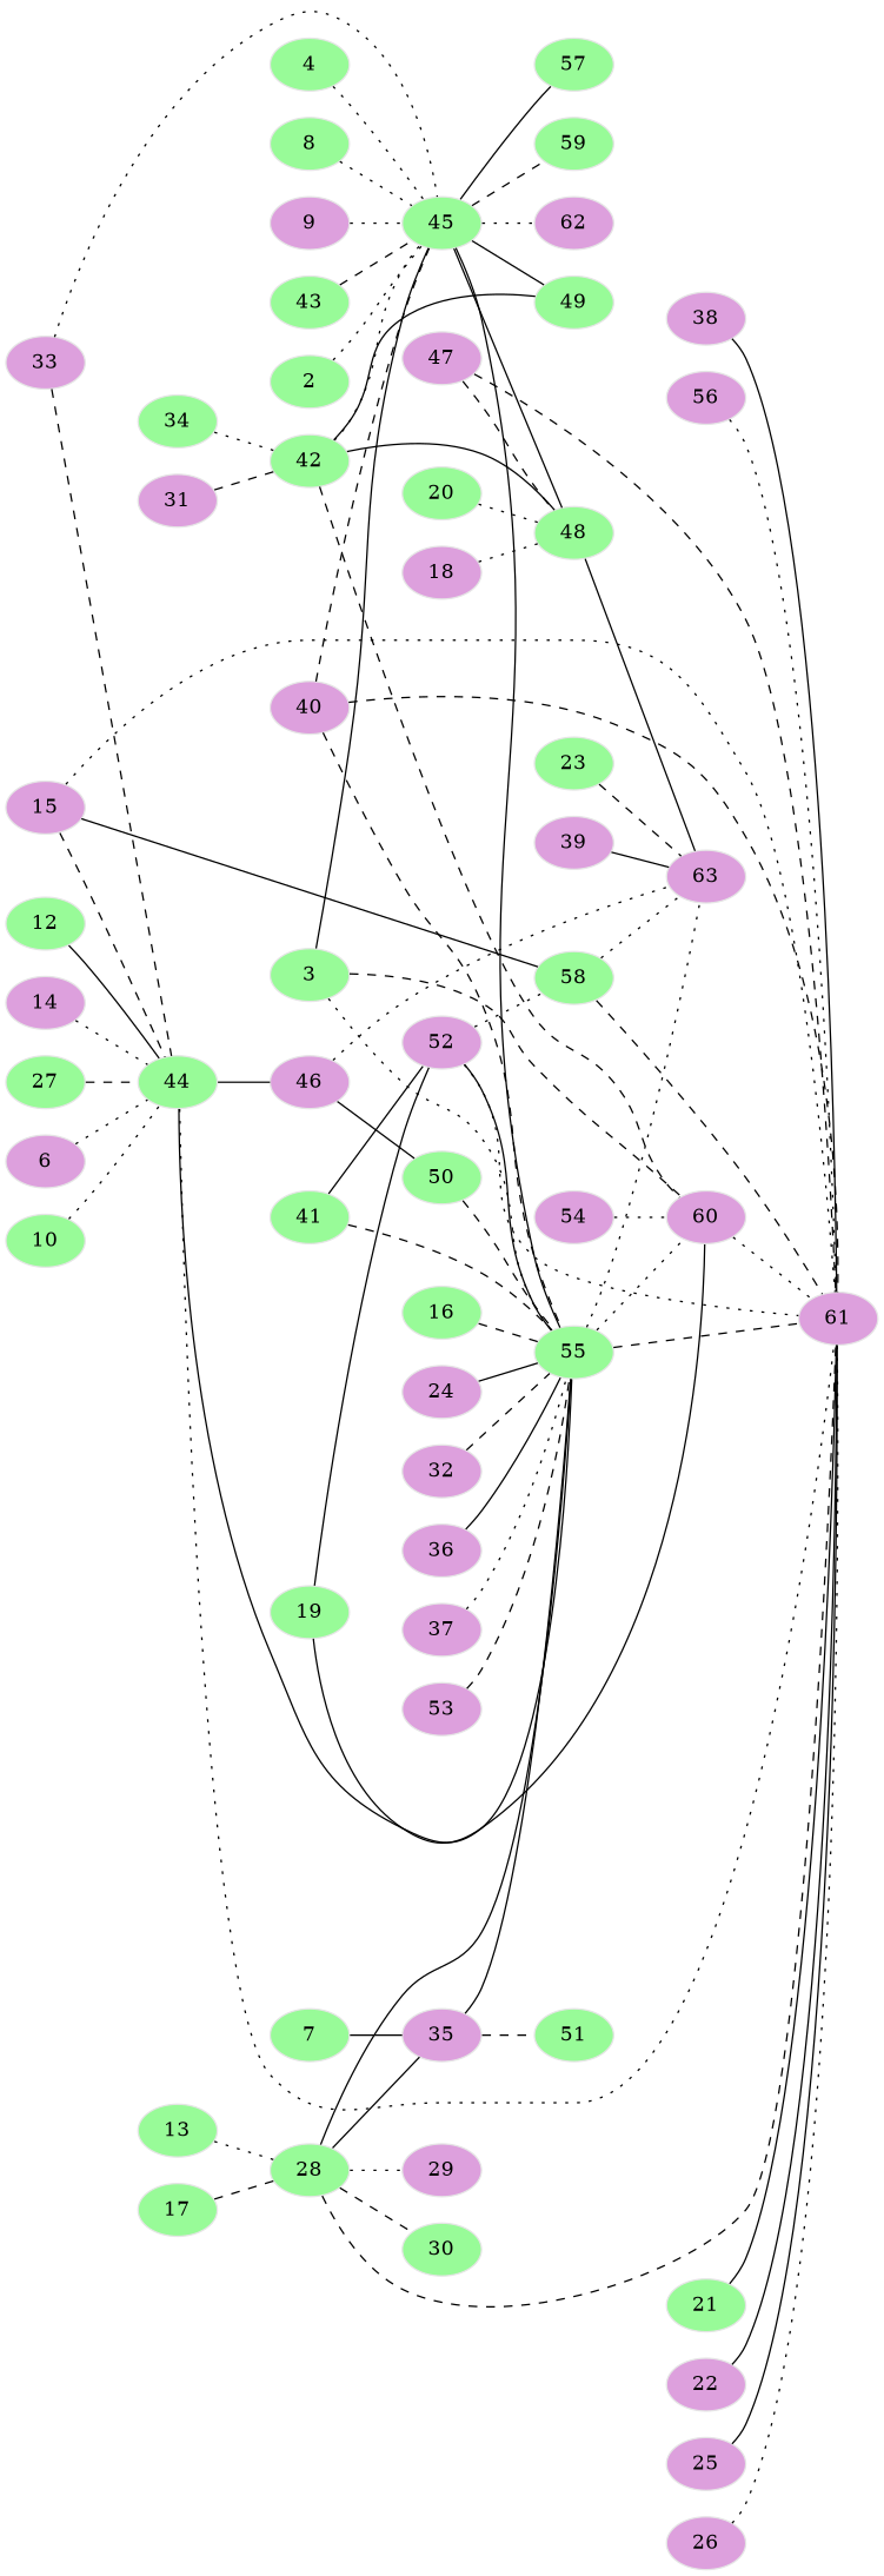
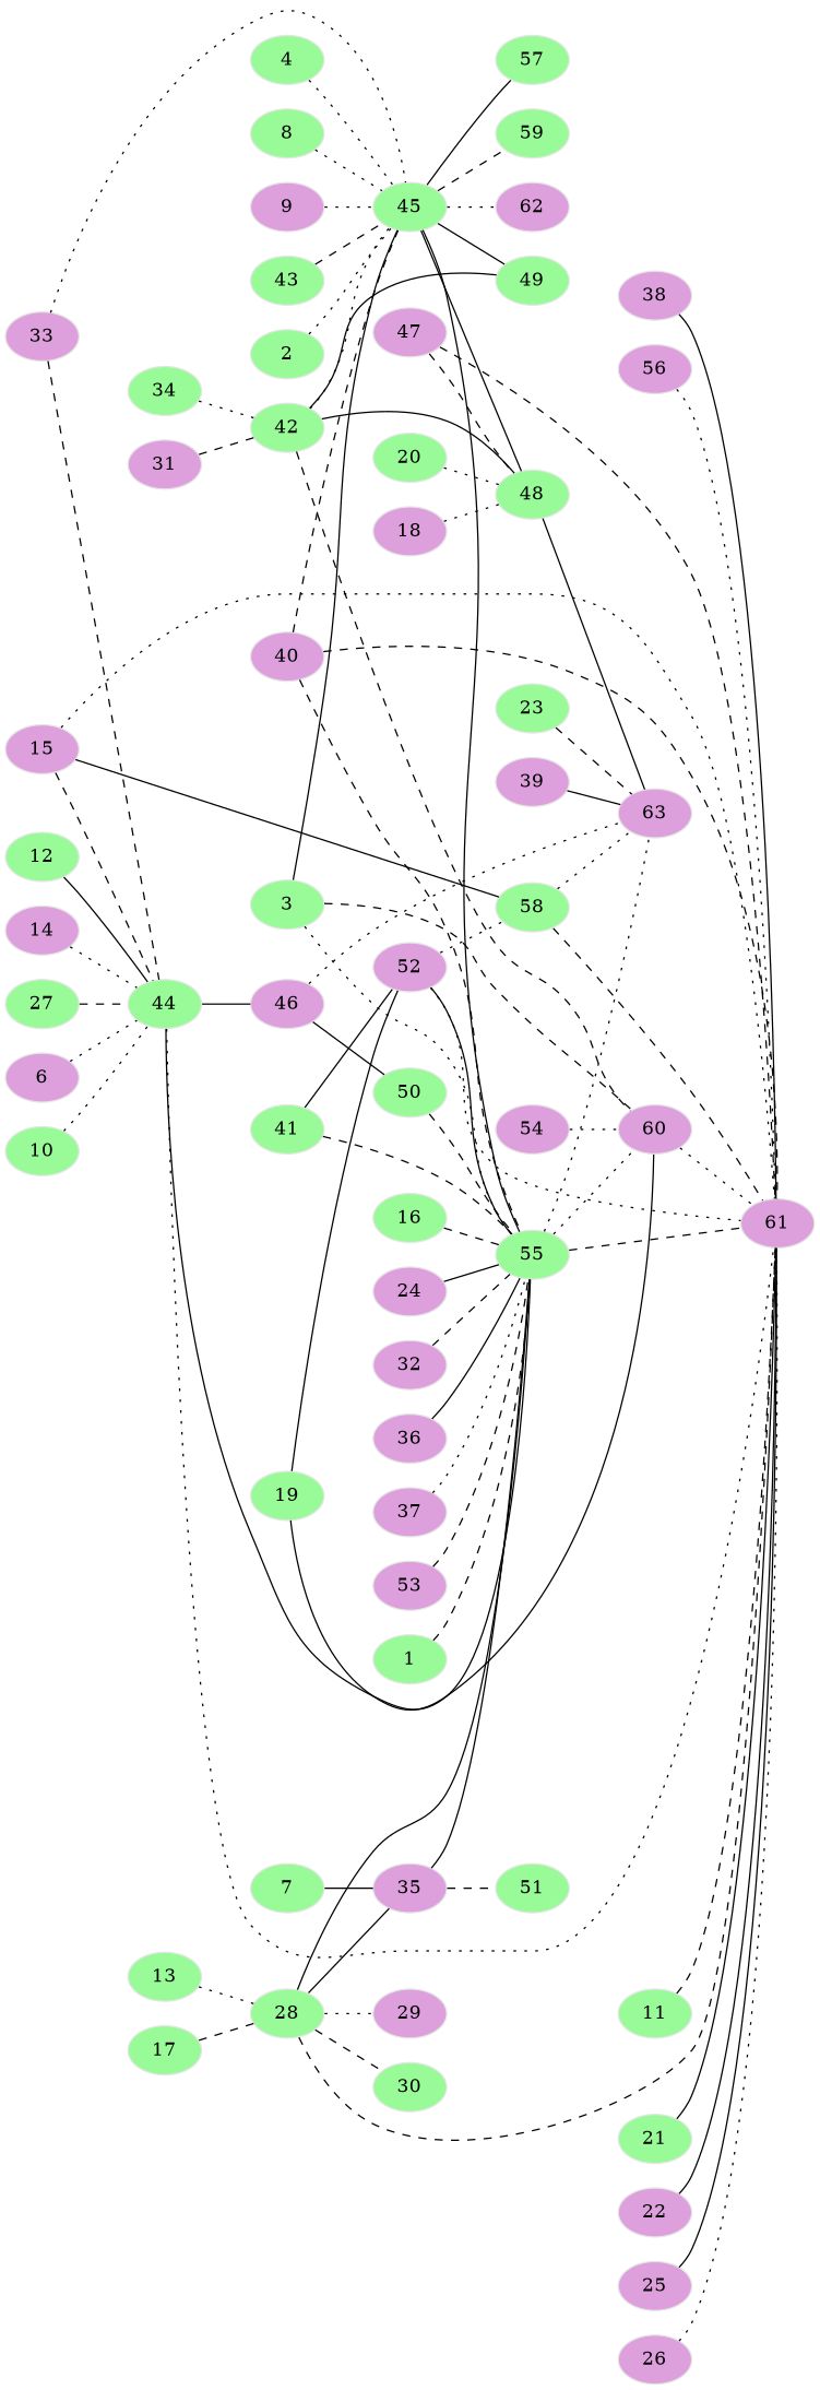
  graph {
    rankdir=LR
    node [color=gray90 fillcolor=palegreen style=filled]
    edge [style=dotted weight=1.0]
+   1
    55
    60 [fillcolor=plum]
    61 [fillcolor=plum]
    63 [fillcolor=plum]
    2
    45
    48
    49
    57
    59
    62 [fillcolor=plum]
    3
    4
    46 [fillcolor=plum]
    50
    6 [fillcolor=plum]
    44
    35 [fillcolor=plum]
    7
    51
    8
    9 [fillcolor=plum]
    10
+   11
    12
    13
    28
    29 [fillcolor=plum]
    30
    14 [fillcolor=plum]
    15 [fillcolor=plum]
    58
    16
    17
    18 [fillcolor=plum]
    19
    52 [fillcolor=plum]
    20
    21
    22 [fillcolor=plum]
    23
    24 [fillcolor=plum]
    25 [fillcolor=plum]
    26 [fillcolor=plum]
    27
    31 [fillcolor=plum]
    42
    32 [fillcolor=plum]
    33 [fillcolor=plum]
    34
    36 [fillcolor=plum]
    37 [fillcolor=plum]
    38 [fillcolor=plum]
    39 [fillcolor=plum]
    40 [fillcolor=plum]
    41
    43
    47 [fillcolor=plum]
    53 [fillcolor=plum]
    54 [fillcolor=plum]
    56 [fillcolor=plum]
+   1 -- 55 [style=dashed]
    55 -- 60
    55 -- 61 [style=dashed]
    55 -- 63
    60 -- 61
    2 -- 45
    45 -- 55 [style=solid]
    45 -- 48 [style=solid]
    45 -- 49 [style=solid]
    45 -- 57 [style=solid]
    45 -- 59 [style=dashed]
    45 -- 62
    48 -- 63 [style=solid]
    3 -- 55
    3 -- 60 [style=dashed]
    3 -- 45 [style=solid]
    4 -- 45
    46 -- 63
    46 -- 50 [style=solid]
    50 -- 55 [style=dashed]
    6 -- 44
    44 -- 55 [style=solid]
    44 -- 61
    44 -- 46 [style=solid]
    35 -- 55 [style=solid]
    35 -- 51 [style=dashed]
    7 -- 35 [style=solid]
    8 -- 45
    9 -- 45
    10 -- 44
+   11 -- 61 [style=dashed]
    12 -- 44 [style=solid]
    13 -- 28
    28 -- 55 [style=solid]
    28 -- 61 [style=dashed]
    28 -- 35 [style=solid]
    28 -- 29
    28 -- 30 [style=dashed]
    14 -- 44
    15 -- 61
    15 -- 44 [style=dashed]
    15 -- 58 [style=solid]
    58 -- 61 [style=dashed]
    58 -- 63
    16 -- 55 [style=dashed]
    17 -- 28 [style=dashed]
    18 -- 48
    19 -- 60 [style=solid]
    19 -- 52 [style=solid]
    52 -- 55 [style=solid]
    52 -- 61
    52 -- 58
    20 -- 48
    21 -- 61 [style=solid]
    22 -- 61 [style=solid]
    23 -- 63 [style=dashed]
    24 -- 55 [style=solid]
    25 -- 61 [style=solid]
    26 -- 61
    27 -- 44 [style=dashed]
    31 -- 42 [style=dashed]
    42 -- 60 [style=dashed]
    42 -- 45
    42 -- 48 [style=solid]
    42 -- 49 [style=solid]
    32 -- 55 [style=dashed]
    33 -- 45
    33 -- 44 [style=dashed]
    34 -- 42
    36 -- 55 [style=solid]
    37 -- 55
    38 -- 61 [style=solid]
    39 -- 63 [style=solid]
    40 -- 55 [style=dashed]
    40 -- 61 [style=dashed]
    40 -- 45 [style=dashed]
    41 -- 55 [style=dashed]
    41 -- 52 [style=solid]
    43 -- 45 [style=dashed]
    47 -- 61 [style=dashed]
    47 -- 48 [style=dashed]
    53 -- 55 [style=dashed]
    54 -- 60
    56 -- 61
  }
